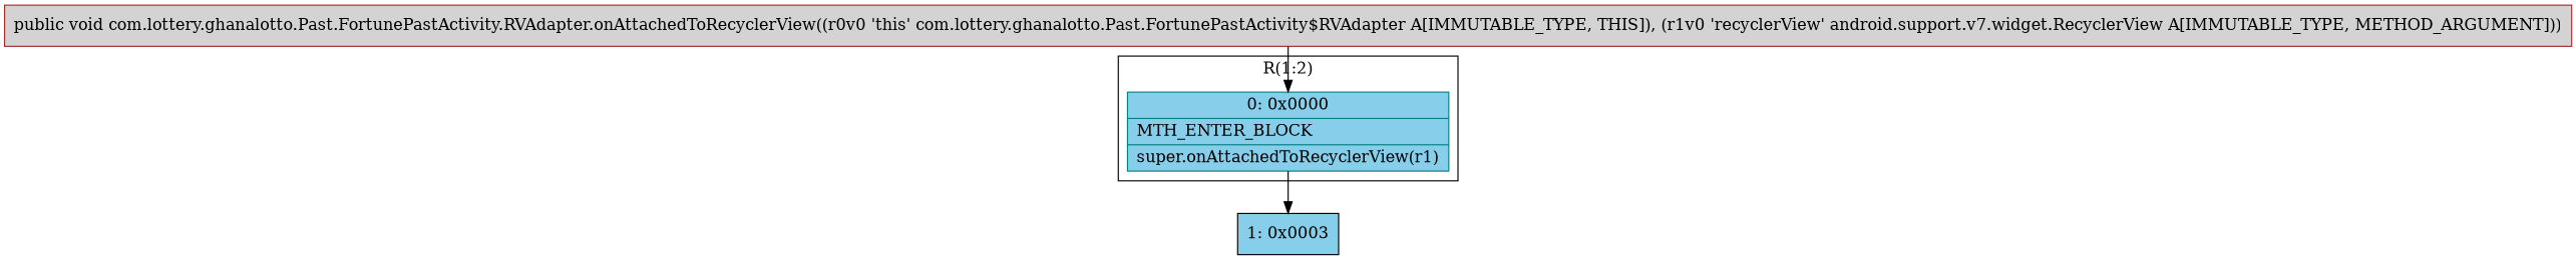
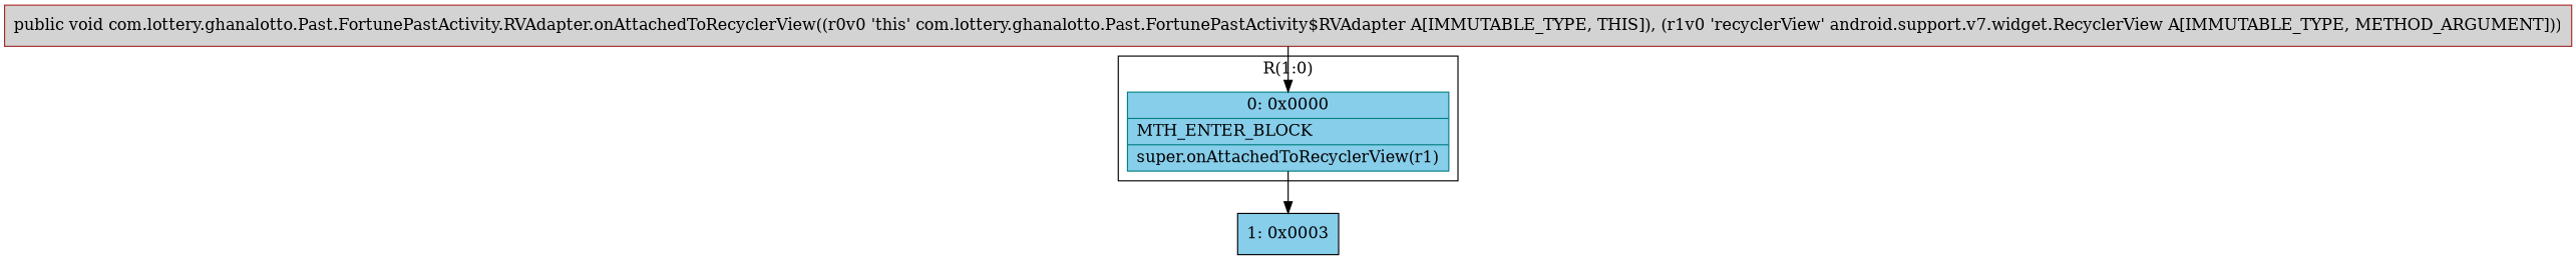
  digraph {
    node [shape=record style=filled fillcolor=skyblue]
    n1 [color=teal label="{0\:\ 0x0000|MTH_ENTER_BLOCK\l|super.onAttachedToRecyclerView(r1)\l}"]
    n2 [color=black label="{1\:\ 0x0003}"]
    n3 [label="{public void com.lottery.ghanalotto.Past.FortunePastActivity.RVAdapter.onAttachedToRecyclerView((r0v0 'this' com.lottery.ghanalotto.Past.FortunePastActivity$RVAdapter A[IMMUTABLE_TYPE, THIS]), (r1v0 'recyclerView' android.support.v7.widget.RecyclerView A[IMMUTABLE_TYPE, METHOD_ARGUMENT])) }" fillcolor=lightgrey color=brown]
    subgraph cluster_1 {
-     label="R(1:2)"
+     label="R(1:0)"
      n1
    }
    n1 -> n2
    n3 -> n1
  }
